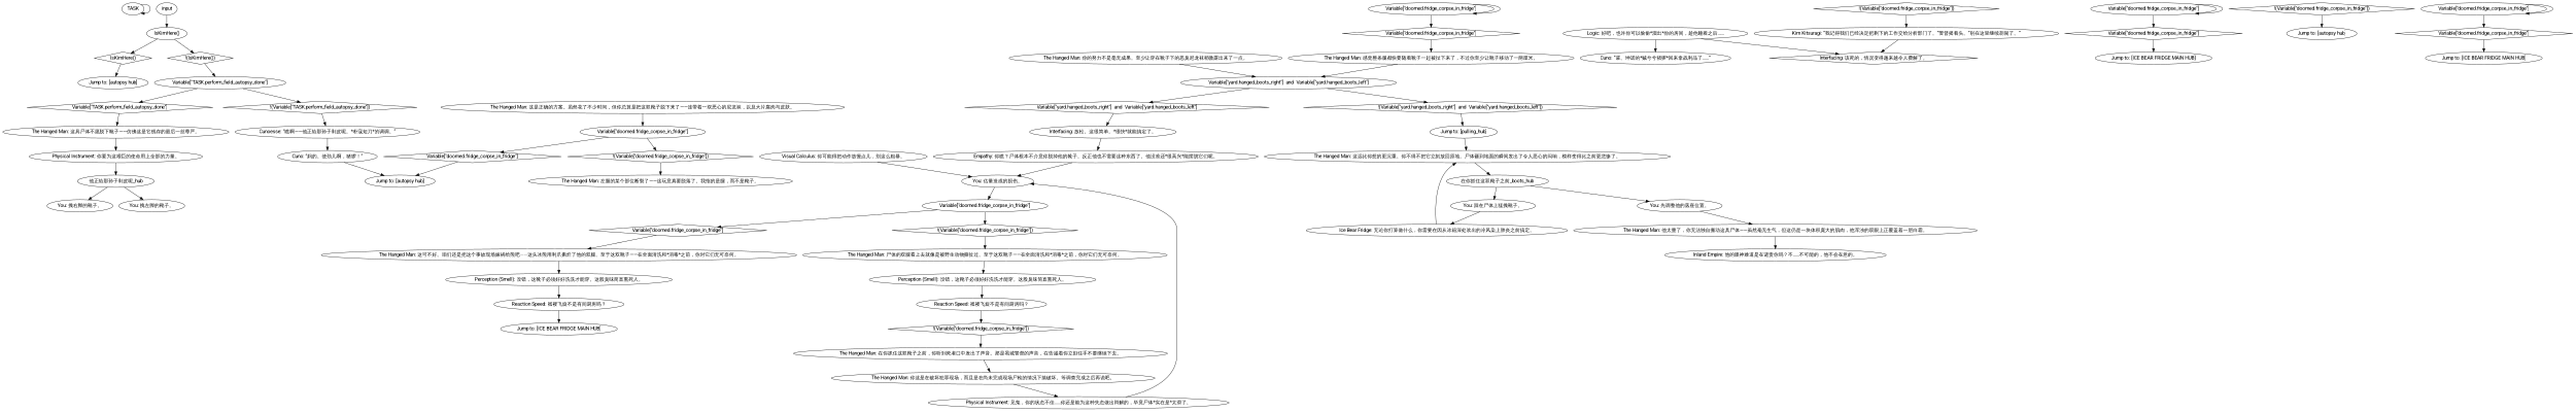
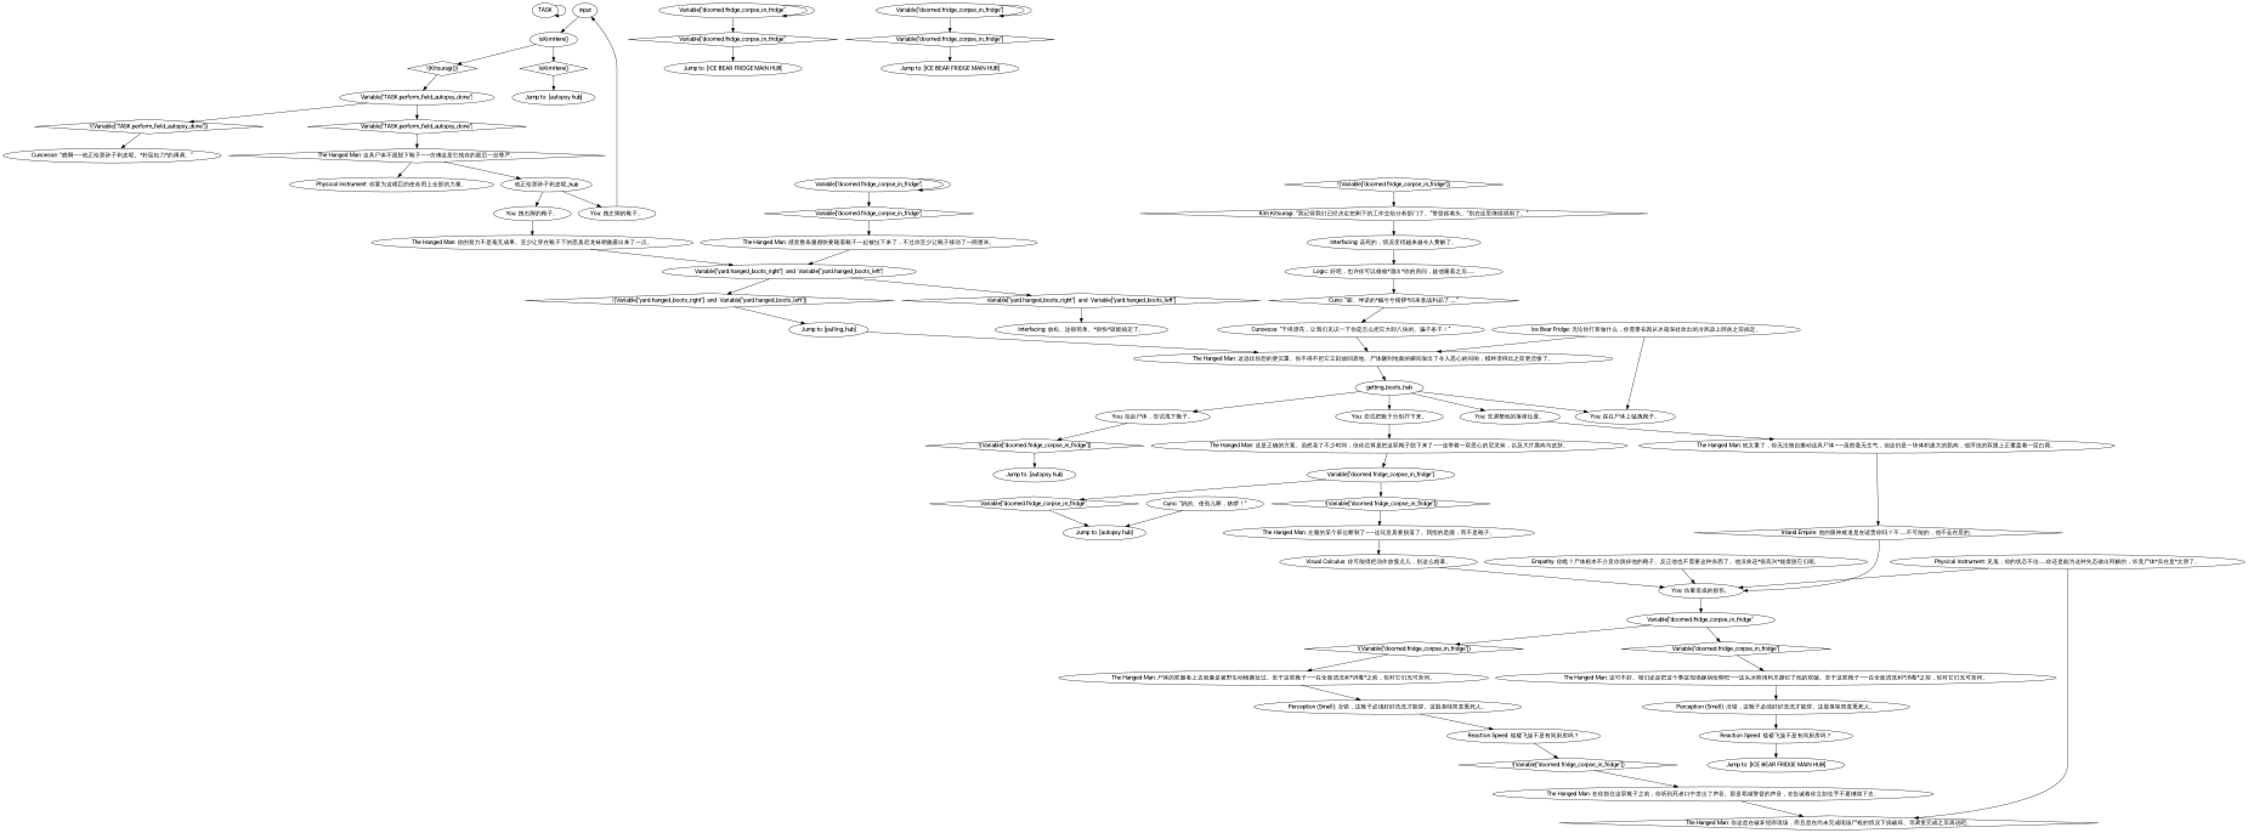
  digraph {
    fontname=Roboto
    node [fontname=Roboto]
    edge [fontname=Roboto]
    n1 [label=TASK]
    n2 [label=input]
    n3 [label="IsKimHere()"]
    n4 [label="IsKimHere()" shape=diamond]
-   n5 [label="!(IsKimHere())" shape=diamond]
+   n5 [label="!(Kitsuragi())" shape=diamond]
    n6 [label="The Hanged Man: 感觉整条腿都快要随着靴子一起被扯下来了，不过你至少让靴子移动了一两厘米。"]
    n7 [label="Variable[\"yard.hanged_boots_right\"]  and  Variable[\"yard.hanged_boots_left\"]"]
    n8 [label="Variable[\"yard.hanged_boots_right\"]  and  Variable[\"yard.hanged_boots_left\"]" shape=diamond]
    n9 [label="!(Variable[\"yard.hanged_boots_right\"]  and  Variable[\"yard.hanged_boots_left\"])" shape=diamond]
    n10 [label="Ice Bear Fridge: 无论你打算做什么，你需要在因从冰箱深处吹出的冷风染上肺炎之前搞定。"]
    n11 [label="The Hanged Man: 这远比你想的更沉重。你不得不把它立刻放回原地。尸体砸到地面的瞬间发出了令人恶心的闷响，模样变得比之前更悲惨了。"]
-   n12 [label="在你抓住这双靴子之前_boots_hub"]
+   n12 [label=getting_boots_hub]
    n13 [label="The Hanged Man: 左腿的某个部位断裂了——这玩意真要脱落了。我指的是腿，而不是靴子。"]
    n14 [label="Visual Calculus: 你可能得把动作放慢点儿，别这么粗暴。"]
    n15 [label="You: 估量造成的损伤。"]
    n16 [label="Cunoesse: “瞧啊——他正给那孙子剥皮呢。*朴寇短刀*的调调。”"]
    n17 [label="Cuno: “妈的。使劲儿啊，猪猡！”"]
    n18 [label="Jump to: [autopsy hub]"]
    n19 [label="The Hanged Man: 在你抓住这双靴子之前，你听到死者口中发出了声音。那是曷城警督的声音，在告诫着你立刻住手不要继续下去。"]
-   n20 [label="The Hanged Man: 你这是在破坏犯罪现场，而且是在尚未完成现场尸检的情况下搞破坏。等调查完成之后再说吧。"]
+   n20 [label="The Hanged Man: 你这是在破坏犯罪现场，而且是在尚未完成现场尸检的情况下搞破坏。等调查完成之后再说吧。" shape=diamond]
    n21 [label="Physical Instrument: 见鬼，你的状态不佳……你还是能为这种失态做出辩解的，毕竟尸体*实在是*太滑了。"]
-   n22 [label="Cuno: “嚯。坤诺的*贼兮兮猪猡*回来拿战利品了……”"]
+   n22 [label="Cuno: “嚯。坤诺的*贼兮兮猪猡*回来拿战利品了……”" shape=diamond]
+   n23 [label="Cunoesse: “干得漂亮，让我们见识一下你是怎么把它大卸八块的。骗子条子！”"]
    n24 [label="Variable[\"doomed.fridge_corpse_in_fridge\"]"]
    n25 [label="Variable[\"doomed.fridge_corpse_in_fridge\"]" shape=diamond]
    n26 [label="Jump to: [ICE BEAR FRIDGE MAIN HUB]"]
    n27 [label="!(Variable[\"doomed.fridge_corpse_in_fridge\"])" shape=diamond]
    n28 [label="Jump to: [autopsy hub]"]
    n29 [label="You: 踩在尸体上猛拽靴子。"]
+   n30 [label="You: 抬起尸体，尝试甩下靴子。"]
+   n31 [label="You: 尝试把靴子分别拧下来。"]
    n32 [label="You: 先调整他的落座位置。"]
    n33 [label="他正给那孙子剥皮呢_hub"]
    n34 [label="You: 拽右脚的靴子。"]
    n35 [label="You: 拽左脚的靴子。"]
    n36 [label="The Hanged Man: 你的努力不是毫无成果。至少让穿在靴子下的恶臭尼龙袜稍微露出来了一点。"]
    n37 [label="Variable[\"doomed.fridge_corpse_in_fridge\"]"]
    n38 [label="Variable[\"doomed.fridge_corpse_in_fridge\"]" shape=diamond]
    n39 [label="!(Variable[\"doomed.fridge_corpse_in_fridge\"])" shape=diamond]
    n40 [label="Jump to: [autopsy hub]"]
-   n41 [label="Kim Kitsuragi: “我记得我们已经决定把剩下的工作交给分析部门了。”警督摇着头。“别在这里继续胡闹了。”"]
-   n42 [label="Interfacing: 该死的，情况变得越来越令人费解了。" shape=diamond]
+   n41 [label="Kim Kitsuragi: “我记得我们已经决定把剩下的工作交给分析部门了。”警督摇着头。“别在这里继续胡闹了。”" shape=diamond]
+   n42 [label="Interfacing: 该死的，情况变得越来越令人费解了。"]
    n43 [label="Logic: 好吧，也许你可以偷偷*溜出*你的房间，趁他睡着之后……"]
    n44 [label="Variable[\"doomed.fridge_corpse_in_fridge\"]"]
    n45 [label="Variable[\"doomed.fridge_corpse_in_fridge\"]" shape=diamond]
    n46 [label="!(Variable[\"doomed.fridge_corpse_in_fridge\"])" shape=diamond]
    n47 [label="The Hanged Man: 这是正确的方案。虽然花了不少时间，但你总算是把这双靴子脱下来了——连带着一双恶心的尼龙袜，以及大片腐肉与皮肤。"]
    n48 [label="The Hanged Man: 他太重了，你无法独自搬动这具尸体——虽然毫无生气，但这仍是一块体积庞大的肌肉，他浑浊的双眼上正覆盖着一层白霜。"]
    n49 [label="Variable[\"doomed.fridge_corpse_in_fridge\"]"]
    n50 [label="Variable[\"doomed.fridge_corpse_in_fridge\"]" shape=diamond]
    n51 [label="Jump to: [ICE BEAR FRIDGE MAIN HUB]"]
    n52 [label="!(Variable[\"doomed.fridge_corpse_in_fridge\"])" shape=diamond]
    n53 [label="Perception (Smell): 没错，这靴子必须好好洗洗才能穿。这股臭味简直熏死人。"]
    n54 [label="Reaction Speed: 褴褛飞旋不是有间厨房吗？"]
-   n55 [label="The Hanged Man: 这具尸体不愿脱下靴子——仿佛这是它残存的最后一丝尊严。"]
+   n55 [label="The Hanged Man: 这具尸体不愿脱下靴子——仿佛这是它残存的最后一丝尊严。" shape=diamond]
    n56 [label="Physical Instrument: 你要为这艰巨的使命用上全部的力量。"]
    n57 [label="Variable[\"doomed.fridge_corpse_in_fridge\"]"]
    n58 [label="Variable[\"doomed.fridge_corpse_in_fridge\"]" shape=diamond]
    n59 [label="!(Variable[\"doomed.fridge_corpse_in_fridge\"])" shape=diamond]
    n60 [label="Empathy: 你瞧？尸体根本不介意你脱掉他的靴子。反正他也不需要这种东西了。他没准还*很高兴*能摆脱它们呢。"]
    n61 [label="Variable[\"TASK.perform_field_autopsy_done\"]"]
    n62 [label="Variable[\"TASK.perform_field_autopsy_done\"]" shape=diamond]
    n63 [label="!(Variable[\"TASK.perform_field_autopsy_done\"])" shape=diamond]
    n64 [label="The Hanged Man: 这可不好。咱们还是把这个事故现场嫁祸给熊吧——这头冰熊用利爪撕烂了他的双腿。至于这双靴子——在全面清洗和*消毒*之前，你对它们无可奈何。"]
    n65 [label="Perception (Smell): 没错，这靴子必须好好洗洗才能穿。这股臭味简直熏死人。"]
    n66 [label="Reaction Speed: 褴褛飞旋不是有间厨房吗？"]
    n67 [label="Interfacing: 放松。这很简单。*很快*就能搞定了。"]
    n68 [label="Jump to: [pulling_hub]"]
-   n69 [label="Inland Empire: 他的眼神难道是在谴责你吗？不……不可能的，他不会在意的。"]
+   n69 [label="Inland Empire: 他的眼神难道是在谴责你吗？不……不可能的，他不会在意的。" shape=diamond]
    n70 [label="Jump to: [ICE BEAR FRIDGE MAIN HUB]"]
    n71 [label="The Hanged Man: 尸体的双腿看上去就像是被野生动物撕扯过。至于这双靴子——在全面清洗和*消毒*之前，你对它们无可奈何。"]
    n1 -> n1
    n2 -> n3
    n3 -> n4
    n3 -> n5
    n4 -> n40
    n5 -> n61
    n6 -> n7
    n7 -> n8
    n7 -> n9
    n8 -> n67
    n9 -> n68
    n10 -> n11
    n11 -> n12
    n12 -> n29
+   n12 -> n30
+   n12 -> n31
    n12 -> n32
+   n13 -> n14
    n14 -> n15
    n15 -> n44
-   n16 -> n17
    n17 -> n18
    n19 -> n20
-   n20 -> n21
+   n21 -> n20
    n21 -> n15
+   n22 -> n23
+   n23 -> n11
    n24 -> n24
    n24 -> n25
    n25 -> n26
    n27 -> n28
-   n29 -> n10
+   n10 -> n29
+   n30 -> n27
+   n31 -> n47
    n32 -> n48
    n33 -> n34
    n33 -> n35
+   n34 -> n36
+   n35 -> n2
    n36 -> n7
    n37 -> n37
    n37 -> n38
    n38 -> n6
    n39 -> n19
    n41 -> n42
-   n43 -> n42
+   n42 -> n43
    n43 -> n22
    n44 -> n45
    n44 -> n46
    n45 -> n64
    n46 -> n71
    n47 -> n57
    n48 -> n69
    n49 -> n49
    n49 -> n50
    n50 -> n51
    n52 -> n41
    n53 -> n54
    n54 -> n39
    n55 -> n56
-   n56 -> n33
+   n55 -> n33
    n57 -> n58
    n57 -> n59
    n58 -> n18
    n59 -> n13
    n60 -> n15
    n61 -> n62
    n61 -> n63
    n62 -> n55
    n63 -> n16
    n64 -> n65
    n65 -> n66
    n66 -> n70
-   n67 -> n60
    n68 -> n11
+   n69 -> n15
    n71 -> n53
  }
